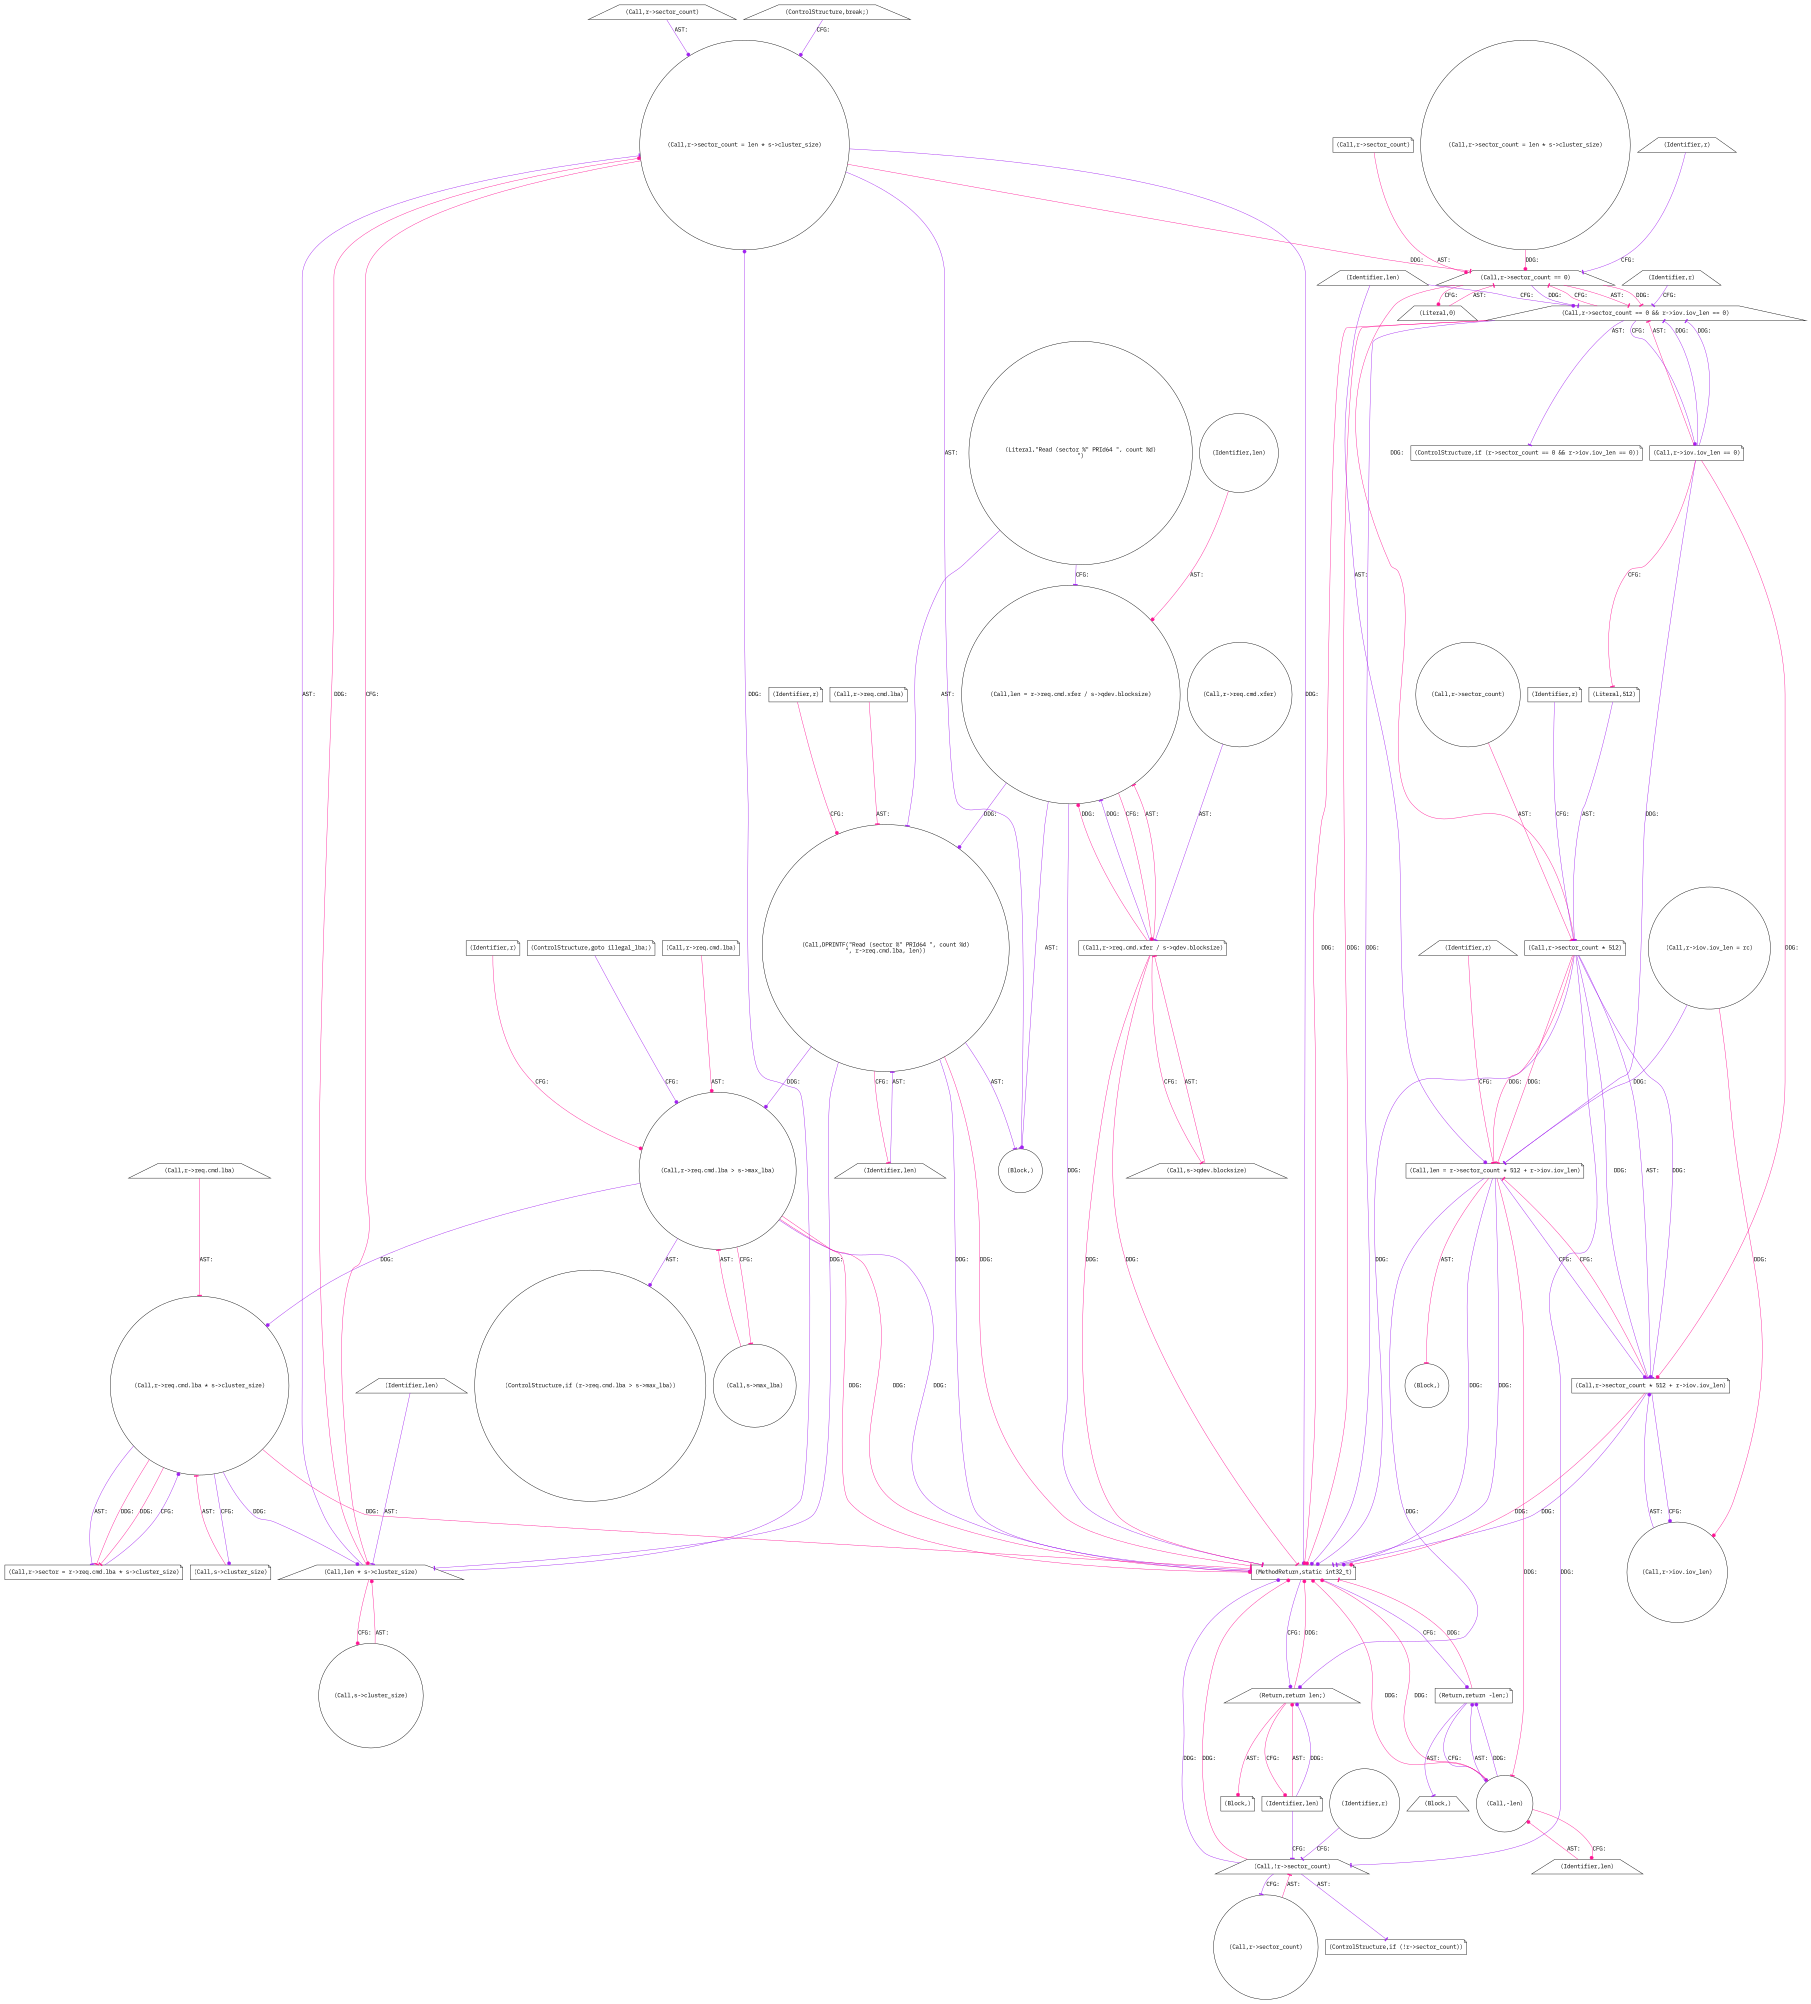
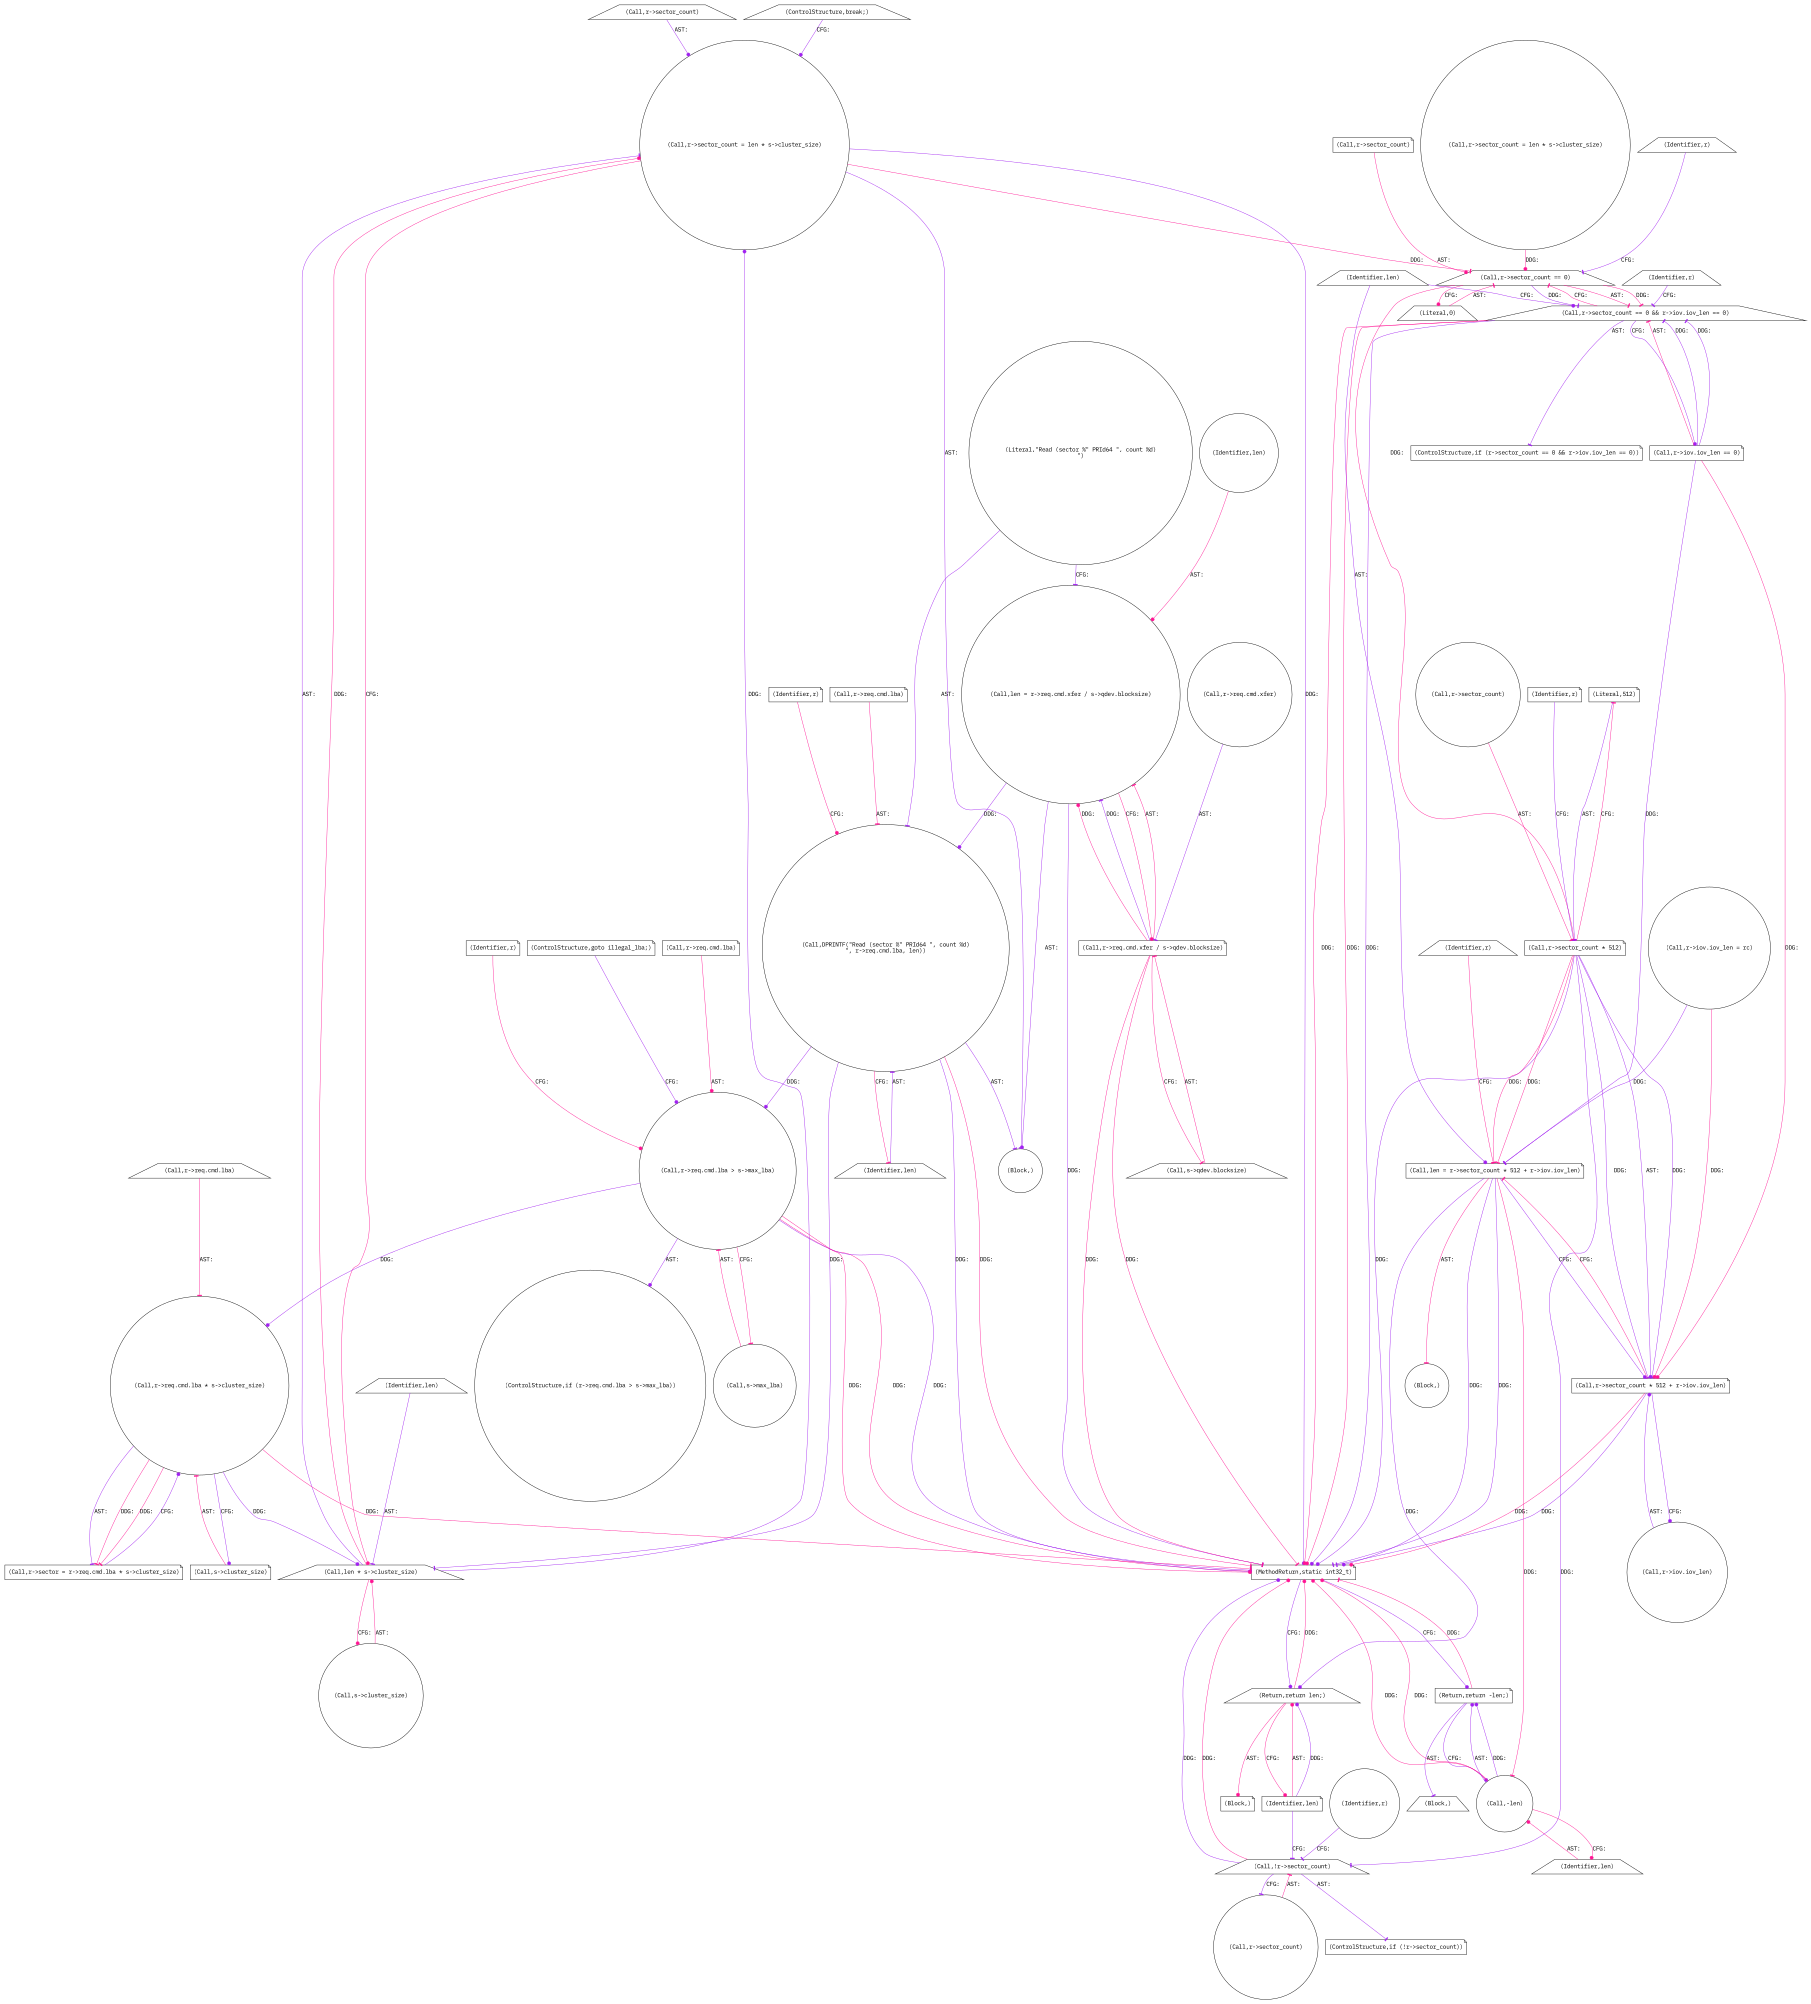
  digraph {
    fontname="IBM Plex Mono"
    node [fontname="IBM Plex Mono" shape=note]
    edge [arrowhead=tee color=purple fontname="IBM Plex Mono"]
    n1 [label="(Call,r->sector_count = len * s->cluster_size)" shape=circle]
    n2 [label="(Call,len * s->cluster_size)" shape=trapezium]
    n3 [label="(Call,r->sector_count == 0)" shape=trapezium]
    n4 [label="(Block,)" shape=circle]
    n5 [label="(MethodReturn,static int32_t)"]
    n6 [label="(Call,s->cluster_size)" shape=circle]
    n7 [label="(Call,r->sector_count == 0 && r->iov.iov_len == 0)" shape=trapezium]
    n8 [label="(Call,r->sector_count * 512)"]
    n9 [label="(Literal,0)" shape=trapezium]
    n10 [label="(Return,return len;)" shape=trapezium]
    n11 [label="(Return,return -len;)"]
    n12 [label="(Call,DPRINTF(\"Read (sector %\" PRId64 \", count %d)\n\", r->req.cmd.lba, len))" shape=circle]
    n13 [label="(Call,r->req.cmd.lba > s->max_lba)" shape=circle]
    n14 [label="(Identifier,len)" shape=trapezium]
    n15 [label="(Call,r->req.cmd.lba * s->cluster_size)" shape=circle]
    n16 [label="(Call,s->max_lba)" shape=circle]
    n17 [label="(ControlStructure,if (r->req.cmd.lba > s->max_lba))" shape=circle]
    n18 [label="(Call,len = r->req.cmd.xfer / s->qdev.blocksize)" shape=circle]
    n19 [label="(Call,r->req.cmd.xfer / s->qdev.blocksize)"]
    n20 [label="(Call,s->qdev.blocksize)" shape=trapezium]
    n21 [label="(Call,s->cluster_size)"]
    n22 [label="(Call,r->sector = r->req.cmd.lba * s->cluster_size)"]
    n23 [label="(Call,r->iov.iov_len == 0)"]
    n24 [label="(ControlStructure,if (r->sector_count == 0 && r->iov.iov_len == 0))"]
    n25 [label="(Call,len = r->sector_count * 512 + r->iov.iov_len)"]
    n26 [label="(Call,r->sector_count * 512 + r->iov.iov_len)"]
    n27 [label="(Call,!r->sector_count)" shape=trapezium]
    n28 [label="(Literal,512)"]
    n29 [label="(Call,-len)" shape=circle]
    n30 [label="(Block,)" shape=circle]
    n31 [label="(Call,r->iov.iov_len)" shape=circle]
    n32 [label="(Call,r->sector_count)" shape=circle]
    n33 [label="(ControlStructure,if (!r->sector_count))"]
    n34 [label="(Identifier,len)" shape=trapezium]
    n35 [label="(Identifier,len)"]
    n36 [label="(Block,)"]
    n37 [label="(Block,)" shape=trapezium]
    n38 [label="(Identifier,r)"]
    n39 [label="(ControlStructure,goto illegal_lba;)"]
    n40 [label="(Call,r->sector_count)" shape=trapezium]
    n41 [label="(Identifier,len)" shape=trapezium]
    n42 [label="(Call,r->req.cmd.lba)" shape=trapezium]
    n43 [label="(Call,r->sector_count = len * s->cluster_size)" shape=circle]
    n44 [label="(ControlStructure,break;)" shape=trapezium]
    n45 [label="(Call,r->req.cmd.lba)"]
    n46 [label="(Identifier,r)"]
    n47 [label="(Call,r->sector_count)" shape=circle]
    n48 [label="(Call,r->iov.iov_len = rc)" shape=circle]
    n49 [label="(Identifier,len)" shape=trapezium]
    n50 [label="(Literal,\"Read (sector %\" PRId64 \", count %d)\n\")" shape=circle]
    n51 [label="(Identifier,r)" shape=circle]
    n52 [label="(Identifier,len)" shape=circle]
    n53 [label="(Identifier,r)" shape=trapezium]
    n54 [label="(Call,r->req.cmd.lba)"]
    n55 [label="(Identifier,r)"]
    n56 [label="(Call,r->req.cmd.xfer)" shape=circle]
    n57 [label="(Identifier,r)" shape=trapezium]
    n58 [label="(Identifier,r)" shape=trapezium]
    n59 [label="(Call,r->sector_count)"]
    n1 -> n2 [arrowhead=dot color=deeppink label="CFG: "]
    n1 -> n3 [color=deeppink label="DDG: "]
    n1 -> n4 [label="AST: "]
    n1 -> n5 [arrowhead=dot label="DDG: "]
    n2 -> n1 [label="AST: "]
    n2 -> n1 [arrowhead=dot label="DDG: "]
    n2 -> n1 [arrowhead=dot color=deeppink label="DDG: "]
    n2 -> n6 [arrowhead=dot color=deeppink label="CFG: "]
    n3 -> n7 [color=deeppink label="AST: "]
    n3 -> n7 [color=deeppink label="DDG: "]
    n3 -> n7 [label="DDG: "]
    n3 -> n8 [color=deeppink label="DDG: "]
    n3 -> n9 [arrowhead=dot color=deeppink label="CFG: "]
    n5 -> n10 [arrowhead=dot label="CFG: "]
    n5 -> n11 [arrowhead=dot label="CFG: "]
    n6 -> n2 [arrowhead=dot color=deeppink label="AST: "]
    n7 -> n3 [color=deeppink label="CFG: "]
    n7 -> n5 [arrowhead=dot color=deeppink label="DDG: "]
    n7 -> n5 [arrowhead=dot color=deeppink label="DDG: "]
    n7 -> n5 [arrowhead=dot label="DDG: "]
    n7 -> n23 [arrowhead=dot label="CFG: "]
    n7 -> n24 [label="AST: "]
    n8 -> n5 [arrowhead=dot label="DDG: "]
    n8 -> n25 [color=deeppink label="DDG: "]
    n8 -> n25 [color=deeppink label="DDG: "]
    n8 -> n26 [arrowhead=dot label="AST: "]
    n8 -> n26 [label="DDG: "]
    n8 -> n26 [label="DDG: "]
    n8 -> n27 [label="DDG: "]
-   n23 -> n28 [color=deeppink label="CFG: "]
+   n8 -> n28 [color=deeppink label="CFG: "]
    n9 -> n3 [color=deeppink label="AST: "]
    n10 -> n5 [arrowhead=dot color=deeppink label="DDG: "]
    n10 -> n35 [arrowhead=dot color=deeppink label="CFG: "]
    n10 -> n36 [arrowhead=dot color=deeppink label="AST: "]
    n11 -> n5 [color=deeppink label="DDG: "]
    n11 -> n29 [arrowhead=dot label="CFG: "]
    n11 -> n37 [label="AST: "]
    n12 -> n2 [label="DDG: "]
    n12 -> n4 [label="AST: "]
    n12 -> n5 [label="DDG: "]
    n12 -> n5 [color=deeppink label="DDG: "]
    n12 -> n13 [arrowhead=dot label="DDG: "]
    n12 -> n14 [color=deeppink label="CFG: "]
    n13 -> n5 [color=deeppink label="DDG: "]
    n13 -> n5 [arrowhead=dot label="DDG: "]
    n13 -> n5 [arrowhead=dot color=deeppink label="DDG: "]
    n13 -> n15 [arrowhead=dot label="DDG: "]
    n13 -> n16 [color=deeppink label="CFG: "]
    n13 -> n17 [arrowhead=dot label="AST: "]
    n14 -> n12 [label="AST: "]
    n15 -> n2 [arrowhead=dot label="DDG: "]
    n15 -> n5 [color=deeppink label="DDG: "]
    n15 -> n21 [arrowhead=dot label="CFG: "]
    n15 -> n22 [label="AST: "]
    n15 -> n22 [color=deeppink label="DDG: "]
    n15 -> n22 [color=deeppink label="DDG: "]
    n16 -> n13 [color=deeppink label="AST: "]
    n18 -> n4 [arrowhead=dot label="AST: "]
    n18 -> n5 [label="DDG: "]
    n18 -> n12 [arrowhead=dot label="DDG: "]
    n18 -> n19 [arrowhead=dot color=deeppink label="CFG: "]
    n19 -> n5 [color=deeppink label="DDG: "]
    n19 -> n5 [color=deeppink label="DDG: "]
    n19 -> n18 [color=deeppink label="AST: "]
    n19 -> n18 [arrowhead=dot color=deeppink label="DDG: "]
    n19 -> n18 [label="DDG: "]
    n19 -> n20 [color=deeppink label="CFG: "]
    n20 -> n19 [color=deeppink label="AST: "]
    n21 -> n15 [color=deeppink label="AST: "]
    n22 -> n15 [arrowhead=dot label="CFG: "]
    n23 -> n7 [color=deeppink label="AST: "]
    n23 -> n7 [label="DDG: "]
    n23 -> n7 [label="DDG: "]
    n23 -> n25 [label="DDG: "]
    n23 -> n26 [arrowhead=dot color=deeppink label="DDG: "]
    n25 -> n5 [arrowhead=dot label="DDG: "]
    n25 -> n5 [label="DDG: "]
    n25 -> n10 [arrowhead=dot label="DDG: "]
    n25 -> n26 [arrowhead=dot label="CFG: "]
    n25 -> n29 [color=deeppink label="DDG: "]
    n25 -> n30 [color=deeppink label="AST: "]
    n26 -> n5 [arrowhead=dot color=deeppink label="DDG: "]
    n26 -> n5 [label="DDG: "]
    n26 -> n25 [color=deeppink label="CFG: "]
    n26 -> n31 [arrowhead=dot label="CFG: "]
    n27 -> n5 [arrowhead=dot label="DDG: "]
    n27 -> n5 [arrowhead=dot color=deeppink label="DDG: "]
    n27 -> n32 [label="CFG: "]
    n27 -> n33 [label="AST: "]
    n28 -> n8 [label="AST: "]
    n29 -> n5 [arrowhead=dot color=deeppink label="DDG: "]
    n29 -> n5 [arrowhead=dot color=deeppink label="DDG: "]
    n29 -> n11 [arrowhead=dot label="AST: "]
    n29 -> n11 [arrowhead=dot label="DDG: "]
    n29 -> n34 [arrowhead=dot color=deeppink label="CFG: "]
    n31 -> n26 [arrowhead=dot label="AST: "]
    n32 -> n27 [color=deeppink label="AST: "]
    n34 -> n29 [arrowhead=dot color=deeppink label="AST: "]
    n35 -> n10 [arrowhead=dot color=deeppink label="AST: "]
    n35 -> n10 [arrowhead=dot label="DDG: "]
    n35 -> n27 [label="CFG: "]
    n38 -> n8 [label="CFG: "]
    n39 -> n13 [arrowhead=dot label="CFG: "]
    n40 -> n1 [arrowhead=dot label="AST: "]
    n41 -> n7 [arrowhead=dot label="CFG: "]
    n41 -> n25 [arrowhead=dot label="AST: "]
    n42 -> n15 [color=deeppink label="AST: "]
    n43 -> n3 [arrowhead=dot color=deeppink label="DDG: "]
    n44 -> n1 [arrowhead=dot label="CFG: "]
    n45 -> n13 [arrowhead=dot color=deeppink label="AST: "]
    n46 -> n13 [arrowhead=dot color=deeppink label="CFG: "]
    n47 -> n8 [color=deeppink label="AST: "]
    n48 -> n25 [label="DDG: "]
-   n48 -> n31 [arrowhead=dot color=deeppink label="DDG: "]
+   n48 -> n26 [arrowhead=dot color=deeppink label="DDG: "]
    n49 -> n2 [label="AST: "]
    n50 -> n12 [label="AST: "]
    n50 -> n18 [label="CFG: "]
    n51 -> n27 [label="CFG: "]
    n52 -> n18 [arrowhead=dot color=deeppink label="AST: "]
    n53 -> n3 [label="CFG: "]
    n54 -> n12 [color=deeppink label="AST: "]
    n55 -> n12 [arrowhead=dot color=deeppink label="CFG: "]
    n56 -> n19 [label="AST: "]
    n57 -> n25 [color=deeppink label="CFG: "]
    n58 -> n7 [label="CFG: "]
    n59 -> n3 [arrowhead=dot color=deeppink label="AST: "]
  }
